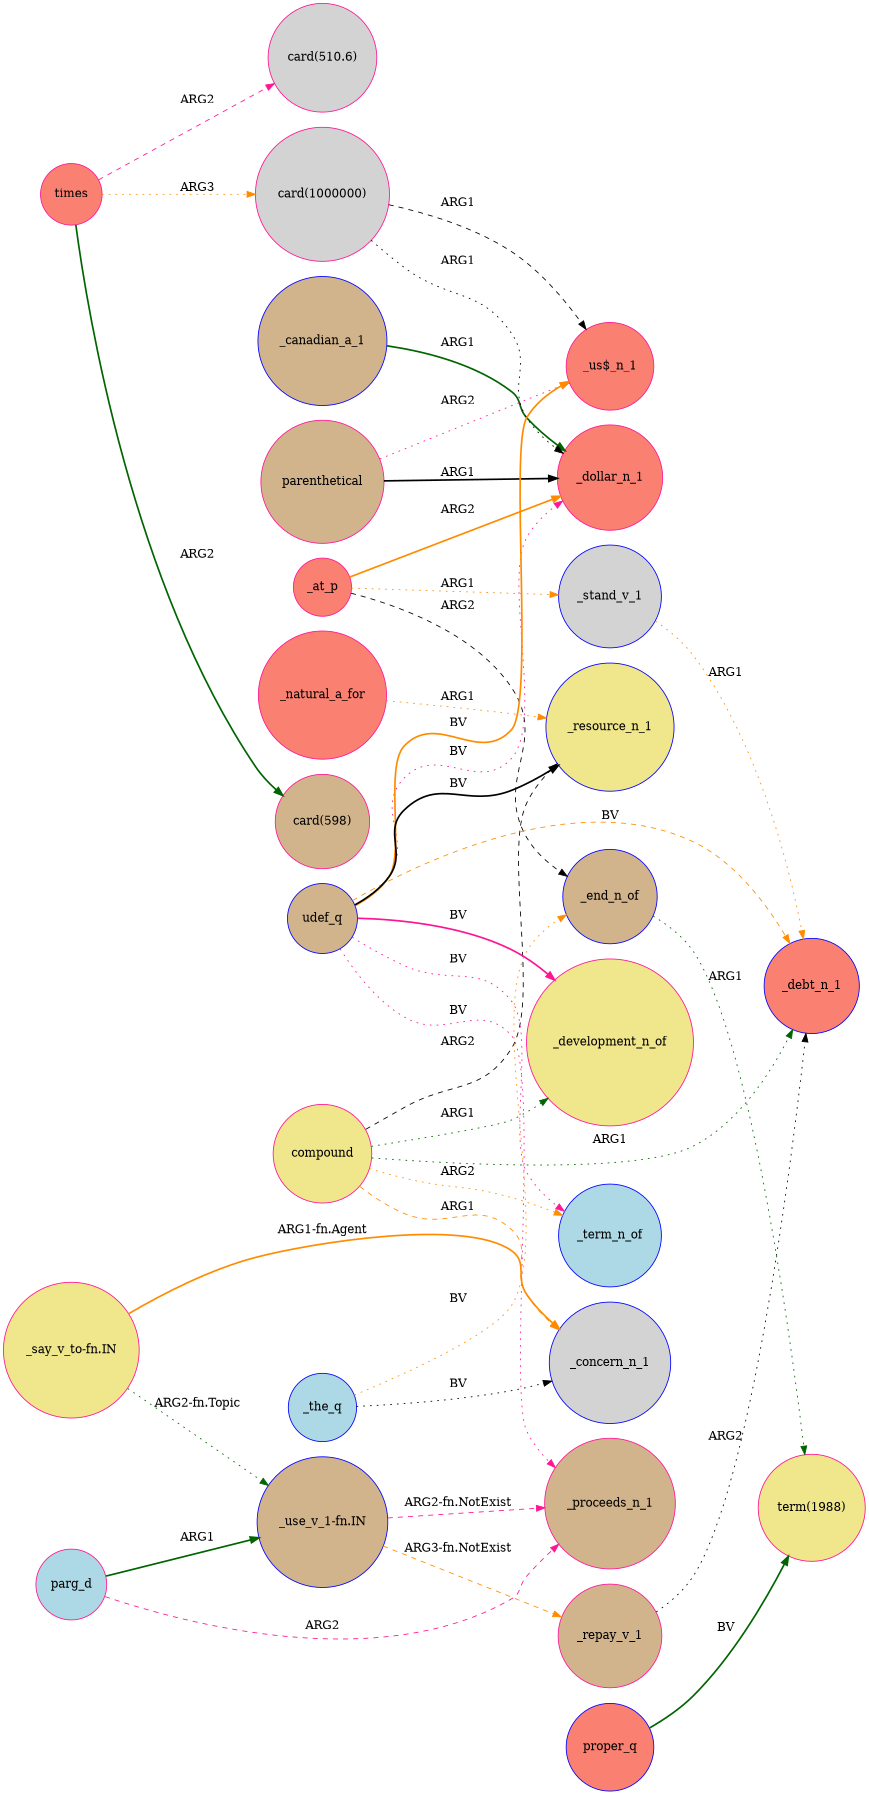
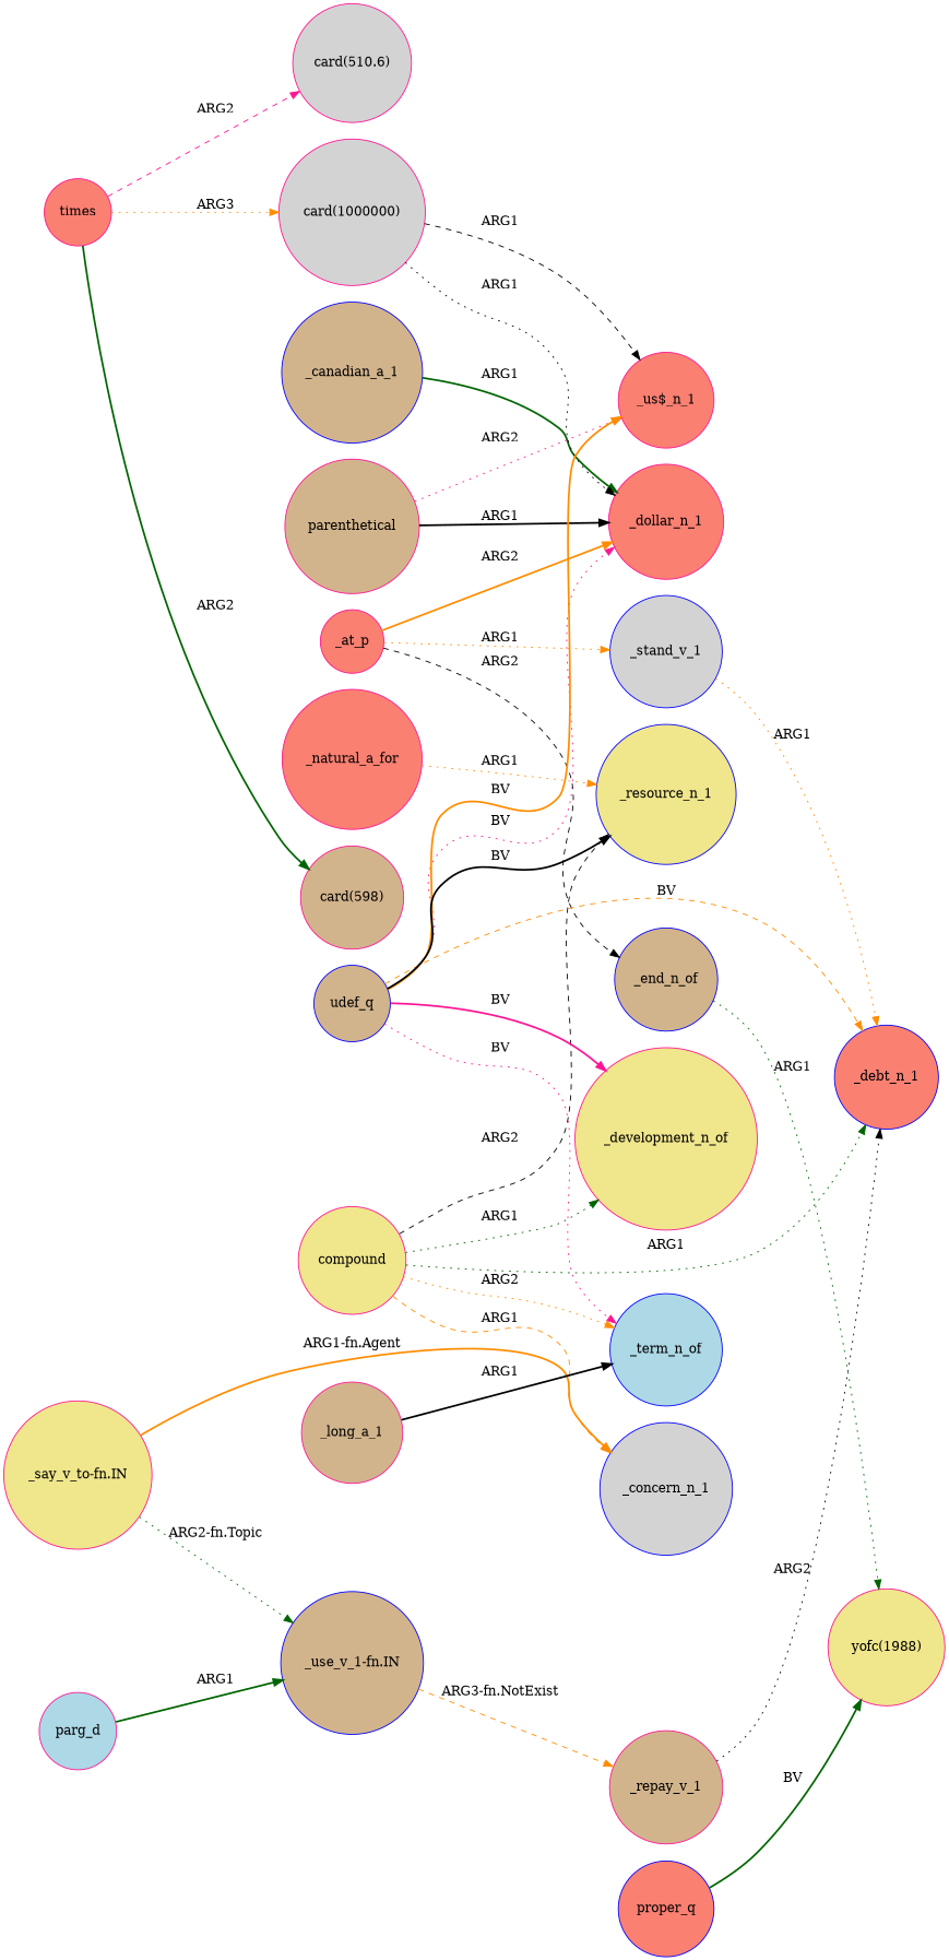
  digraph {
    rankdir=LR
    node [color=deeppink fillcolor=tan shape=circle style=filled]
    edge [color=darkorange style=dotted]
    _canadian_a_1 [color=blue]
    _dollar_n_1 [fillcolor=salmon]
    parenthetical
    "_us$_n_1" [fillcolor=salmon]
    "card(1000000)" [fillcolor=lightgrey]
    _at_p [fillcolor=salmon]
    _stand_v_1 [color=blue fillcolor=lightgrey]
    _end_n_of [color=blue]
    _debt_n_1 [color=blue fillcolor=salmon]
-   "yofc(1988)" [fillcolor=khaki label="term(1988)"]
+   "yofc(1988)" [fillcolor=khaki]
    compound [fillcolor=khaki]
    _term_n_of [color=blue fillcolor=lightblue]
    _concern_n_1 [color=blue fillcolor=lightgrey]
    _resource_n_1 [color=blue fillcolor=khaki]
    _development_n_of [fillcolor=khaki]
    udef_q [color=blue]
-   _proceeds_n_1
-   _the_q [color=blue fillcolor=lightblue]
    times [fillcolor=salmon]
    "card(598)"
    "card(510.6)" [fillcolor=lightgrey]
    _repay_v_1
    "_use_v_1-fn.IN" [color=blue]
    "_say_v_to-fn.IN" [fillcolor=khaki]
    _natural_a_for [fillcolor=salmon]
    parg_d [fillcolor=lightblue]
    proper_q [color=blue fillcolor=salmon]
+   _long_a_1
    _canadian_a_1 -> _dollar_n_1 [color=darkgreen label=ARG1 style=bold]
    parenthetical -> _dollar_n_1 [color=black label=ARG1 style=bold]
    parenthetical -> "_us$_n_1" [color=deeppink label=ARG2]
    "card(1000000)" -> _dollar_n_1 [color=black label=ARG1]
    "card(1000000)" -> "_us$_n_1" [color=black label=ARG1 style=dashed]
    _at_p -> _dollar_n_1 [label=ARG2 style=bold]
    _at_p -> _stand_v_1 [label=ARG1]
    _at_p -> _end_n_of [color=black label=ARG2 style=dashed]
    _stand_v_1 -> _debt_n_1 [label=ARG1]
    _end_n_of -> "yofc(1988)" [color=darkgreen label=ARG1]
    compound -> _debt_n_1 [color=darkgreen label=ARG1]
    compound -> _term_n_of [label=ARG2]
    compound -> _concern_n_1 [label=ARG1 style=dashed]
    compound -> _resource_n_1 [color=black label=ARG2 style=dashed]
    compound -> _development_n_of [color=darkgreen label=ARG1]
    udef_q -> _dollar_n_1 [color=deeppink label=BV]
    udef_q -> "_us$_n_1" [label=BV style=bold]
    udef_q -> _debt_n_1 [label=BV style=dashed]
    udef_q -> _term_n_of [color=deeppink label=BV]
    udef_q -> _resource_n_1 [color=black label=BV style=bold]
    udef_q -> _development_n_of [color=deeppink label=BV style=bold]
-   udef_q -> _proceeds_n_1 [color=deeppink label=BV]
-   _the_q -> _end_n_of [label=BV]
-   _the_q -> _concern_n_1 [color=black label=BV]
    times -> "card(1000000)" [label=ARG3]
    times -> "card(598)" [color=darkgreen label=ARG2 style=bold]
    times -> "card(510.6)" [color=deeppink label=ARG2 style=dashed]
    _repay_v_1 -> _debt_n_1 [color=black label=ARG2]
-   "_use_v_1-fn.IN" -> _proceeds_n_1 [color=deeppink label="ARG2-fn.NotExist" style=dashed]
    "_use_v_1-fn.IN" -> _repay_v_1 [label="ARG3-fn.NotExist" style=dashed]
    "_say_v_to-fn.IN" -> _concern_n_1 [label="ARG1-fn.Agent" style=bold]
    "_say_v_to-fn.IN" -> "_use_v_1-fn.IN" [color=darkgreen label="ARG2-fn.Topic"]
    _natural_a_for -> _resource_n_1 [label=ARG1]
-   parg_d -> _proceeds_n_1 [color=deeppink label=ARG2 style=dashed]
    parg_d -> "_use_v_1-fn.IN" [color=darkgreen label=ARG1 style=bold]
    proper_q -> "yofc(1988)" [color=darkgreen label=BV style=bold]
+   _long_a_1 -> _term_n_of [color=black label=ARG1 style=bold]
  }
